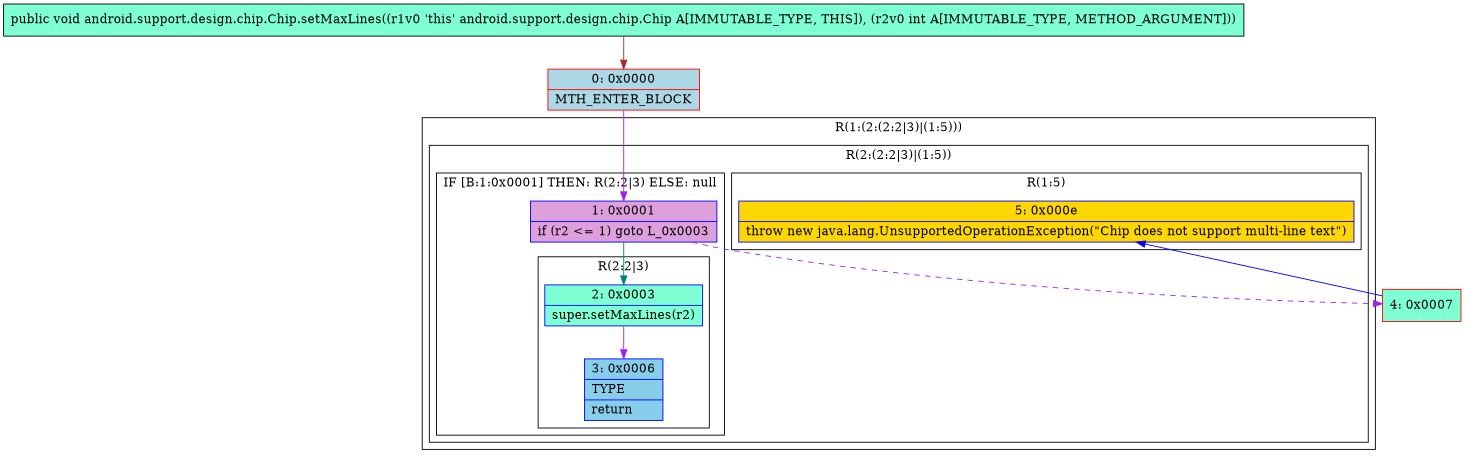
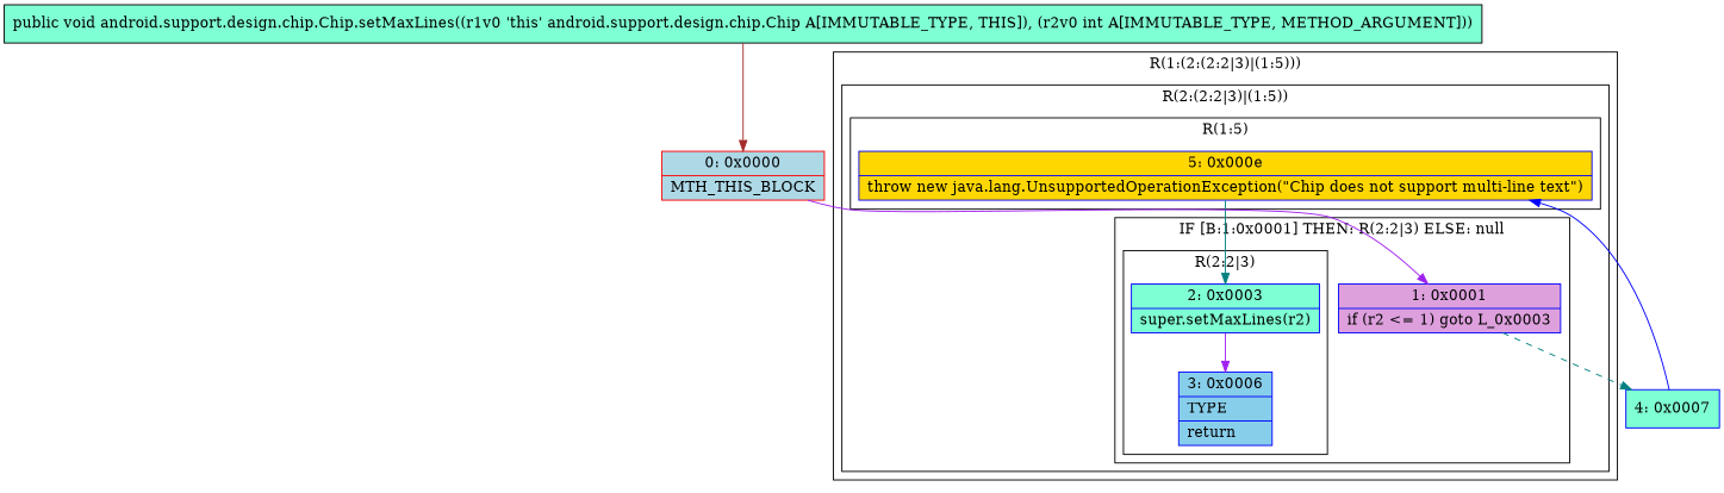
  digraph {
    node [color=blue fillcolor=aquamarine shape=record style=filled]
    edge [color=purple]
    n1 [label="{2\:\ 0x0003|super.setMaxLines(r2)\l}"]
    n2 [fillcolor=skyblue label="{3\:\ 0x0006|TYPE\l|return\l}"]
    n3 [fillcolor=plum label="{1\:\ 0x0001|if (r2 \<= 1) goto L_0x0003\l}"]
    n4 [fillcolor=gold label="{5\:\ 0x000e|throw new java.lang.UnsupportedOperationException(\"Chip does not support multi\-line text\")\l}"]
-   n5 [color=red label="{4\:\ 0x0007}"]
-   n6 [color=red fillcolor=lightblue label="{0\:\ 0x0000|MTH_ENTER_BLOCK\l}"]
+   n5 [label="{4\:\ 0x0007}"]
+   n6 [color=red fillcolor=lightblue label="{0\:\ 0x0000|MTH_THIS_BLOCK\l}"]
    n7 [label="{public void android.support.design.chip.Chip.setMaxLines((r1v0 'this' android.support.design.chip.Chip A[IMMUTABLE_TYPE, THIS]), (r2v0 int A[IMMUTABLE_TYPE, METHOD_ARGUMENT])) }" color=""]
    subgraph cluster_1 {
      label="R(1:(2:(2:2|3)|(1:5)))"
      subgraph cluster_2 {
        label="R(2:(2:2|3)|(1:5))"
        subgraph cluster_3 {
          label="IF [B:1:0x0001] THEN: R(2:2|3) ELSE: null"
          n3
          subgraph cluster_4 {
            label="R(2:2|3)"
            n1
            n2
          }
        }
        subgraph cluster_5 {
          label="R(1:5)"
          n4
        }
      }
    }
    n1 -> n2
-   n3 -> n1 [color=teal]
-   n3 -> n5 [style=dashed]
+   n4 -> n1 [color=teal]
+   n3 -> n5 [color=teal style=dashed]
    n5 -> n4 [color=blue]
    n6 -> n3
    n7 -> n6 [color=brown]
  }
